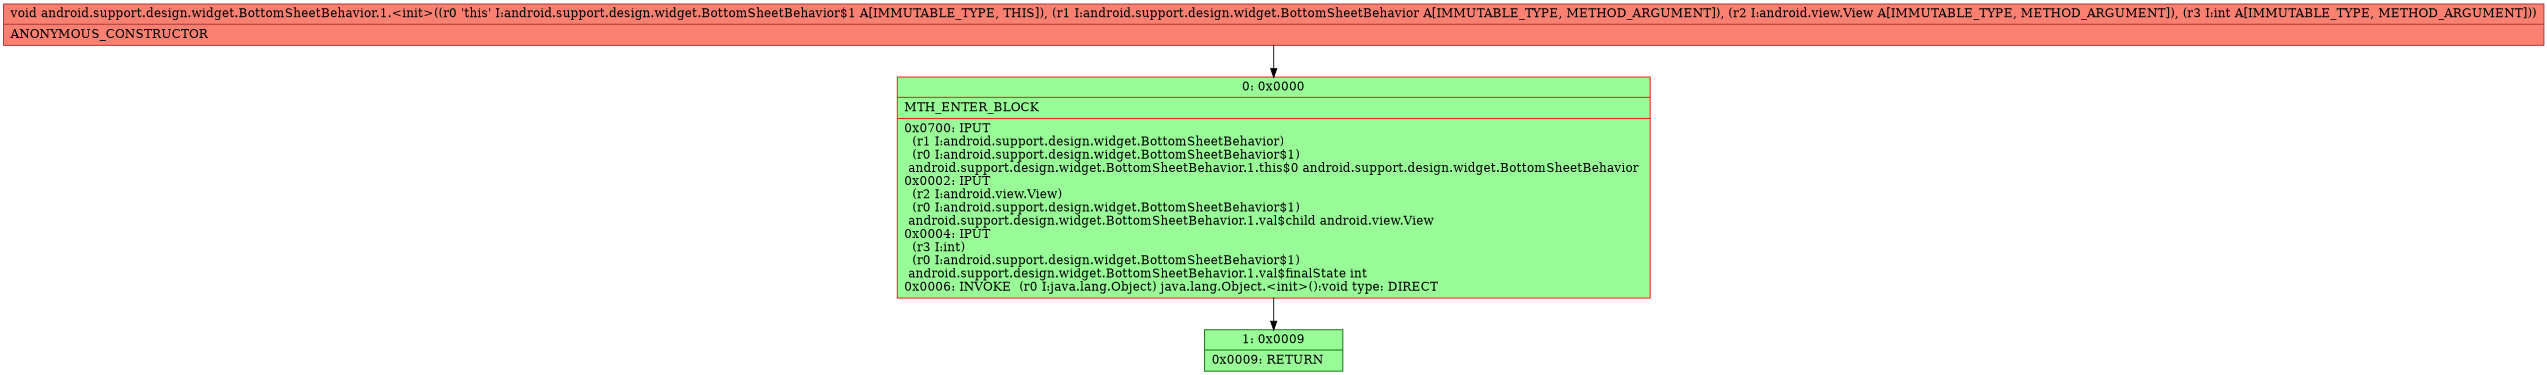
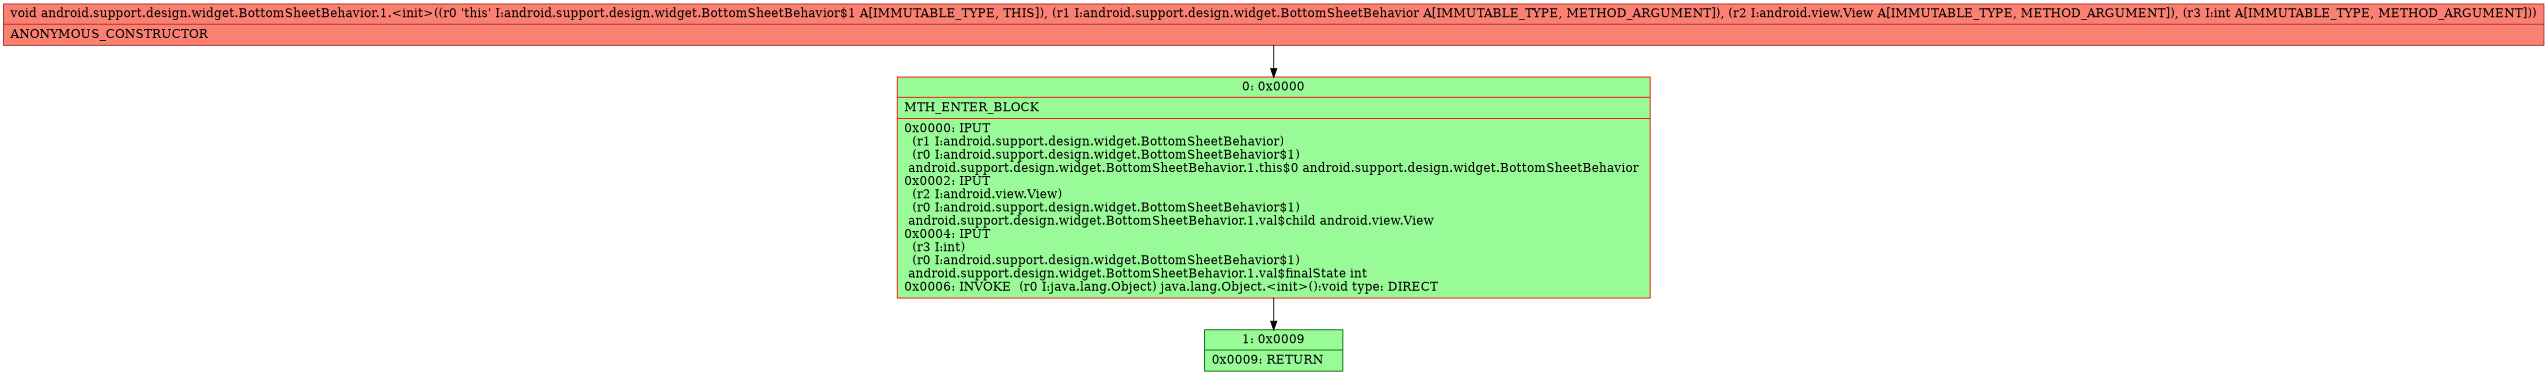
  digraph {
    node [shape=record style=filled fillcolor=palegreen]
-   n1 [label="{0\:\ 0x0000|MTH_ENTER_BLOCK\l|0x0700: IPUT  \l  (r1 I:android.support.design.widget.BottomSheetBehavior)\l  (r0 I:android.support.design.widget.BottomSheetBehavior$1)\l android.support.design.widget.BottomSheetBehavior.1.this$0 android.support.design.widget.BottomSheetBehavior \l0x0002: IPUT  \l  (r2 I:android.view.View)\l  (r0 I:android.support.design.widget.BottomSheetBehavior$1)\l android.support.design.widget.BottomSheetBehavior.1.val$child android.view.View \l0x0004: IPUT  \l  (r3 I:int)\l  (r0 I:android.support.design.widget.BottomSheetBehavior$1)\l android.support.design.widget.BottomSheetBehavior.1.val$finalState int \l0x0006: INVOKE  (r0 I:java.lang.Object) java.lang.Object.\<init\>():void type: DIRECT \l}" color=red]
+   n1 [label="{0\:\ 0x0000|MTH_ENTER_BLOCK\l|0x0000: IPUT  \l  (r1 I:android.support.design.widget.BottomSheetBehavior)\l  (r0 I:android.support.design.widget.BottomSheetBehavior$1)\l android.support.design.widget.BottomSheetBehavior.1.this$0 android.support.design.widget.BottomSheetBehavior \l0x0002: IPUT  \l  (r2 I:android.view.View)\l  (r0 I:android.support.design.widget.BottomSheetBehavior$1)\l android.support.design.widget.BottomSheetBehavior.1.val$child android.view.View \l0x0004: IPUT  \l  (r3 I:int)\l  (r0 I:android.support.design.widget.BottomSheetBehavior$1)\l android.support.design.widget.BottomSheetBehavior.1.val$finalState int \l0x0006: INVOKE  (r0 I:java.lang.Object) java.lang.Object.\<init\>():void type: DIRECT \l}" color=red]
    n2 [label="{1\:\ 0x0009|0x0009: RETURN   \l}" color=darkgreen]
    n3 [label="{void android.support.design.widget.BottomSheetBehavior.1.\<init\>((r0 'this' I:android.support.design.widget.BottomSheetBehavior$1 A[IMMUTABLE_TYPE, THIS]), (r1 I:android.support.design.widget.BottomSheetBehavior A[IMMUTABLE_TYPE, METHOD_ARGUMENT]), (r2 I:android.view.View A[IMMUTABLE_TYPE, METHOD_ARGUMENT]), (r3 I:int A[IMMUTABLE_TYPE, METHOD_ARGUMENT]))  | ANONYMOUS_CONSTRUCTOR\l}" fillcolor=salmon color=brown]
    n1 -> n2
    n3 -> n1
  }
